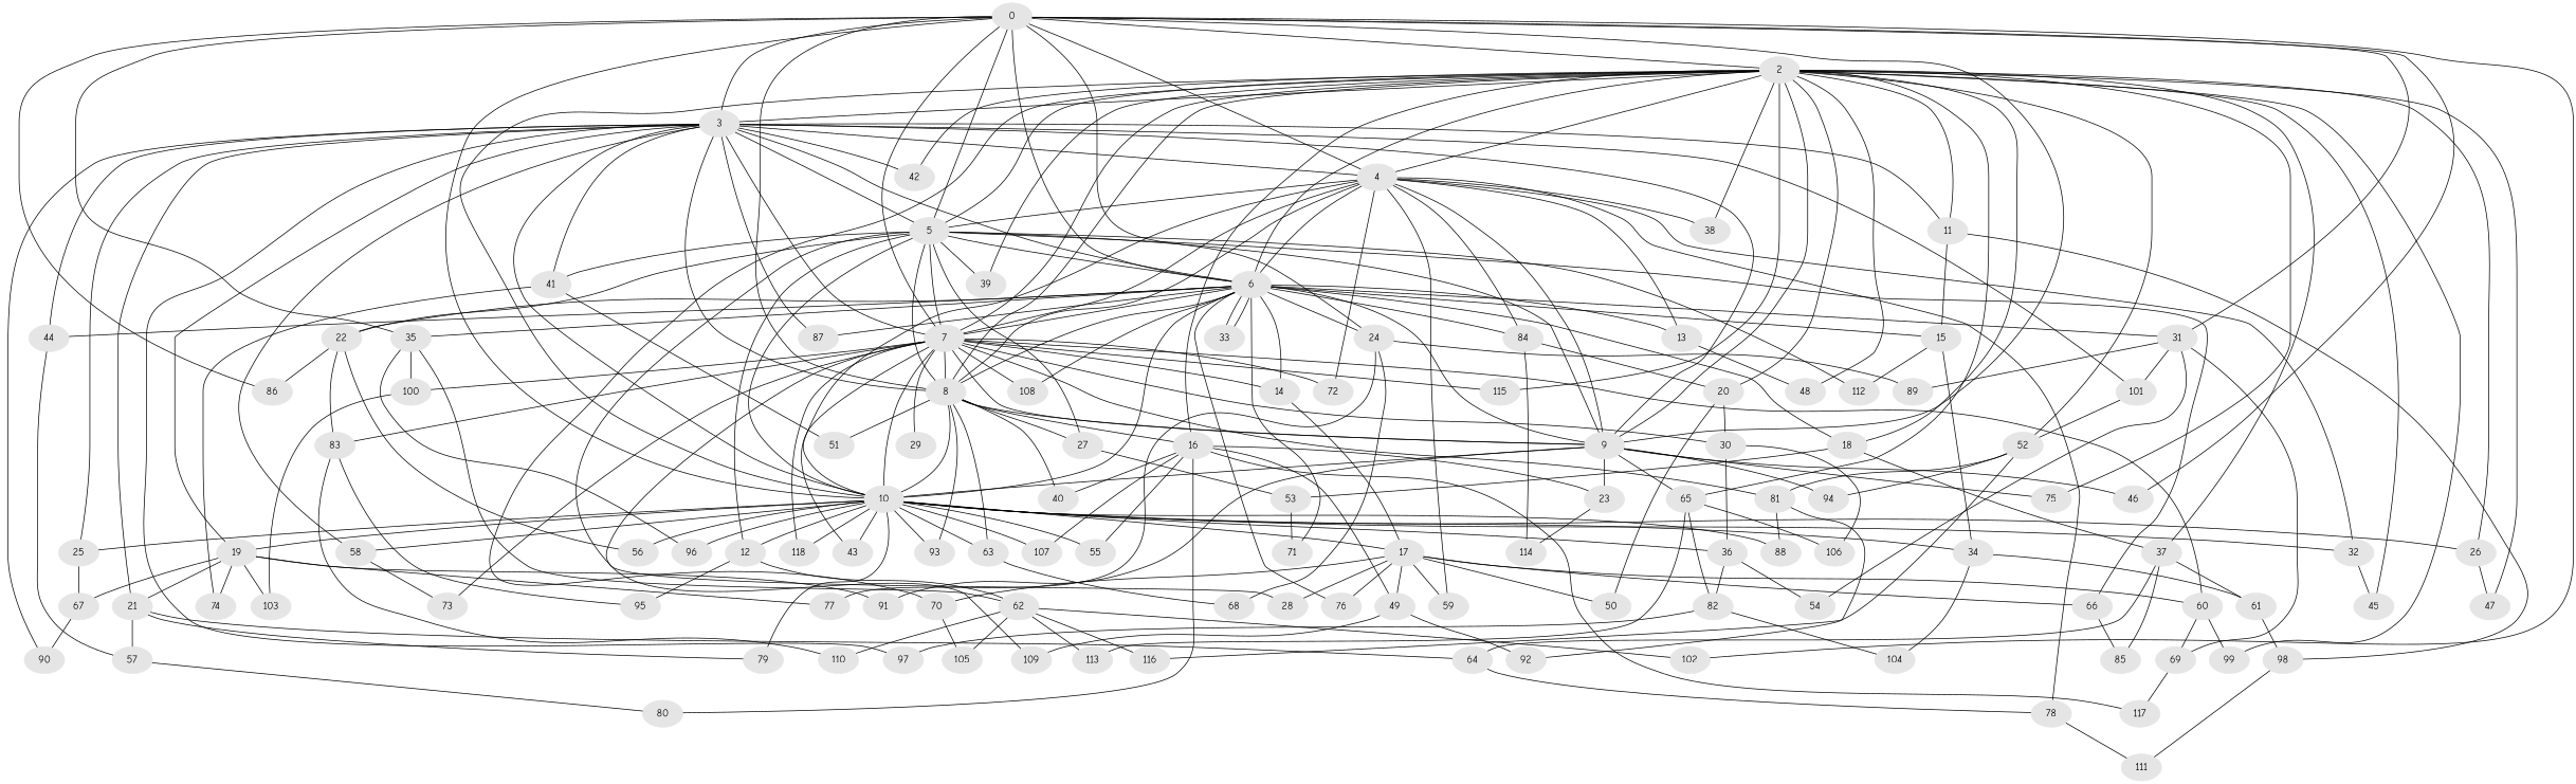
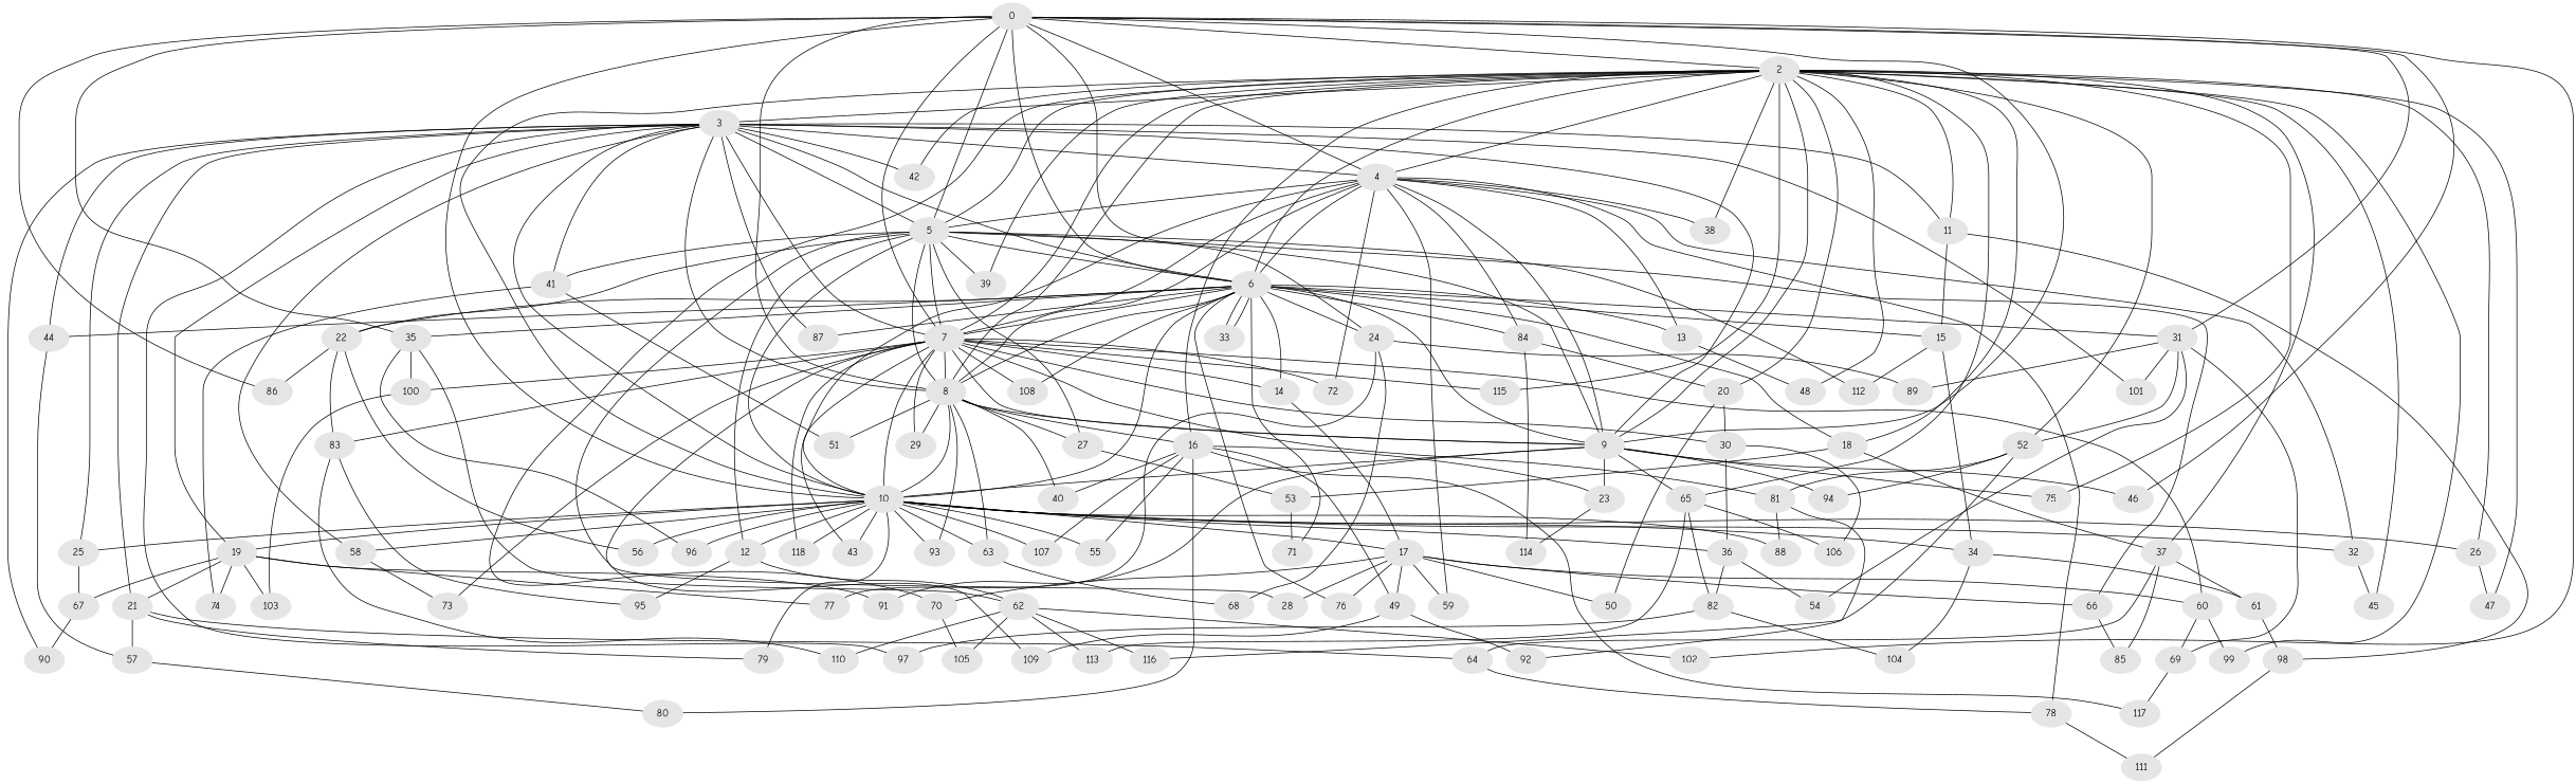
  graph {
    fontname="Comic Neue"
    node [color=gray90 fontname="Comic Neue" style=filled]
    edge [fontname="Comic Neue"]
    n1 [label=0]
    2
    3
    4
    5
    6
    7
    8
    9
    10
    24
    31
    35
    46
    86
    102
    11
    16
    18
    20
    26
    37
    38
    39
    42
    45
    47
    48
    52
    65
    70
    75
    99
    115
    19
    21
    25
    41
    44
    58
    87
    90
    97
    101
    13
    32
    59
    72
    78
    84
    12
    22
    27
    28
    66
    112
    14
    15
    33
    71
    76
    108
    29
    30
    43
    60
    73
    81
    83
    100
    109
    118
    40
    51
    63
    93
    23
    91
    94
    17
    34
    36
    55
    56
    79
    88
    96
    107
    77
    68
    89
    54
    69
    62
    98
    49
    80
    117
    53
    50
    64
    61
    85
    116
    106
    82
    113
    105
    67
    74
    103
    57
    111
    114
    95
    92
    110
    104
    n1 -- 2
-   n1 -- 3
    n1 -- 4
    n1 -- 5
    n1 -- 6
    n1 -- 7
    n1 -- 8
    n1 -- 9
    n1 -- 10
    n1 -- 24
    n1 -- 31
    n1 -- 35
    n1 -- 46
    n1 -- 86
    n1 -- 102
    2 -- 3
    2 -- 4
    2 -- 5
    2 -- 6
    2 -- 7
    2 -- 8
    2 -- 9
    2 -- 10
    2 -- 11
    2 -- 16
    2 -- 18
    2 -- 20
    2 -- 26
    2 -- 37
    2 -- 38
    2 -- 39
    2 -- 42
    2 -- 45
    2 -- 47
    2 -- 48
    2 -- 52
    2 -- 65
    2 -- 70
    2 -- 75
    2 -- 99
    2 -- 115
    3 -- 4
    3 -- 5
    3 -- 6
    3 -- 7
    3 -- 8
    3 -- 9
    3 -- 10
    3 -- 11
    3 -- 42
    3 -- 19
    3 -- 21
    3 -- 25
    3 -- 41
    3 -- 44
    3 -- 58
    3 -- 87
    3 -- 90
    3 -- 97
    3 -- 101
    4 -- 5
    4 -- 6
    4 -- 7
    4 -- 8
    4 -- 9
    4 -- 10
    4 -- 38
    4 -- 13
    4 -- 32
    4 -- 59
    4 -- 72
    4 -- 78
    4 -- 84
    5 -- 6
    5 -- 7
    5 -- 8
    5 -- 9
    5 -- 10
    5 -- 39
    5 -- 41
    5 -- 12
    5 -- 22
    5 -- 27
    5 -- 28
    5 -- 66
    5 -- 112
    6 -- 7
    6 -- 8
    6 -- 9
    6 -- 10
    6 -- 24
    6 -- 31
    6 -- 35
    6 -- 18
    6 -- 44
    6 -- 87
    6 -- 13
    6 -- 84
    6 -- 22
    6 -- 14
    6 -- 15
    6 -- 33
    6 -- 33
    6 -- 71
    6 -- 76
    6 -- 108
    7 -- 8
    7 -- 9
    7 -- 10
    7 -- 115
    7 -- 72
    7 -- 14
    7 -- 108
    7 -- 29
    7 -- 30
    7 -- 43
    7 -- 60
    7 -- 73
    7 -- 81
    7 -- 83
    7 -- 100
    7 -- 109
    7 -- 118
    8 -- 9
    8 -- 10
    8 -- 16
    8 -- 27
+   8 -- 29
    8 -- 40
    8 -- 51
    8 -- 63
    8 -- 93
    9 -- 10
    9 -- 46
    9 -- 65
    9 -- 75
    9 -- 23
    9 -- 91
    9 -- 94
    10 -- 26
    10 -- 19
    10 -- 25
    10 -- 58
    10 -- 32
    10 -- 12
    10 -- 43
    10 -- 118
    10 -- 63
    10 -- 93
    10 -- 17
    10 -- 34
    10 -- 36
    10 -- 55
    10 -- 56
    10 -- 79
    10 -- 88
    10 -- 96
    10 -- 107
    24 -- 77
    24 -- 68
    24 -- 89
-   101 -- 52
+   31 -- 52
    31 -- 101
    31 -- 89
    31 -- 54
    31 -- 69
    35 -- 100
    35 -- 96
    35 -- 62
    11 -- 15
    11 -- 98
    16 -- 40
    16 -- 23
    16 -- 55
    16 -- 107
    16 -- 49
    16 -- 80
    16 -- 117
    18 -- 37
    18 -- 53
    20 -- 30
    20 -- 50
    26 -- 47
    37 -- 64
    37 -- 61
    37 -- 85
    52 -- 81
    52 -- 94
    52 -- 116
    65 -- 106
    65 -- 82
    65 -- 113
    70 -- 105
    19 -- 21
    19 -- 91
    19 -- 77
    19 -- 67
    19 -- 74
    19 -- 103
    21 -- 79
    21 -- 64
    21 -- 57
    25 -- 67
    41 -- 51
    41 -- 74
    44 -- 57
    58 -- 73
    13 -- 48
    32 -- 45
    78 -- 111
    84 -- 20
    84 -- 114
    12 -- 62
    12 -- 95
    22 -- 86
    22 -- 83
    22 -- 56
    27 -- 53
    66 -- 85
    14 -- 17
    15 -- 112
    15 -- 34
    30 -- 36
    30 -- 106
    60 -- 99
    60 -- 69
    81 -- 88
    81 -- 92
    83 -- 95
    83 -- 110
    100 -- 103
    63 -- 68
    23 -- 114
    17 -- 70
    17 -- 59
    17 -- 28
    17 -- 66
    17 -- 76
    17 -- 60
    17 -- 49
    17 -- 50
    34 -- 61
    34 -- 104
    36 -- 54
    36 -- 82
    69 -- 117
    62 -- 102
    62 -- 116
    62 -- 113
    62 -- 105
    62 -- 110
    98 -- 111
    49 -- 109
    49 -- 92
    53 -- 71
    64 -- 78
    61 -- 98
    82 -- 97
    82 -- 104
    67 -- 90
    57 -- 80
  }
